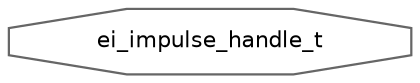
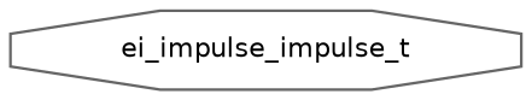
  digraph {
    rankdir=LR
    fontname="DejaVu Sans"
-   n1 [color=grey40 fillcolor=white fontname="DejaVu Sans" fontsize=10 height=0.2 label=ei_impulse_handle_t shape=octagon style=filled width=0.4]
+   n1 [color=grey40 fillcolor=white fontname="DejaVu Sans" fontsize=10 height=0.2 label=ei_impulse_impulse_t shape=octagon style=filled width=0.4]
  }
